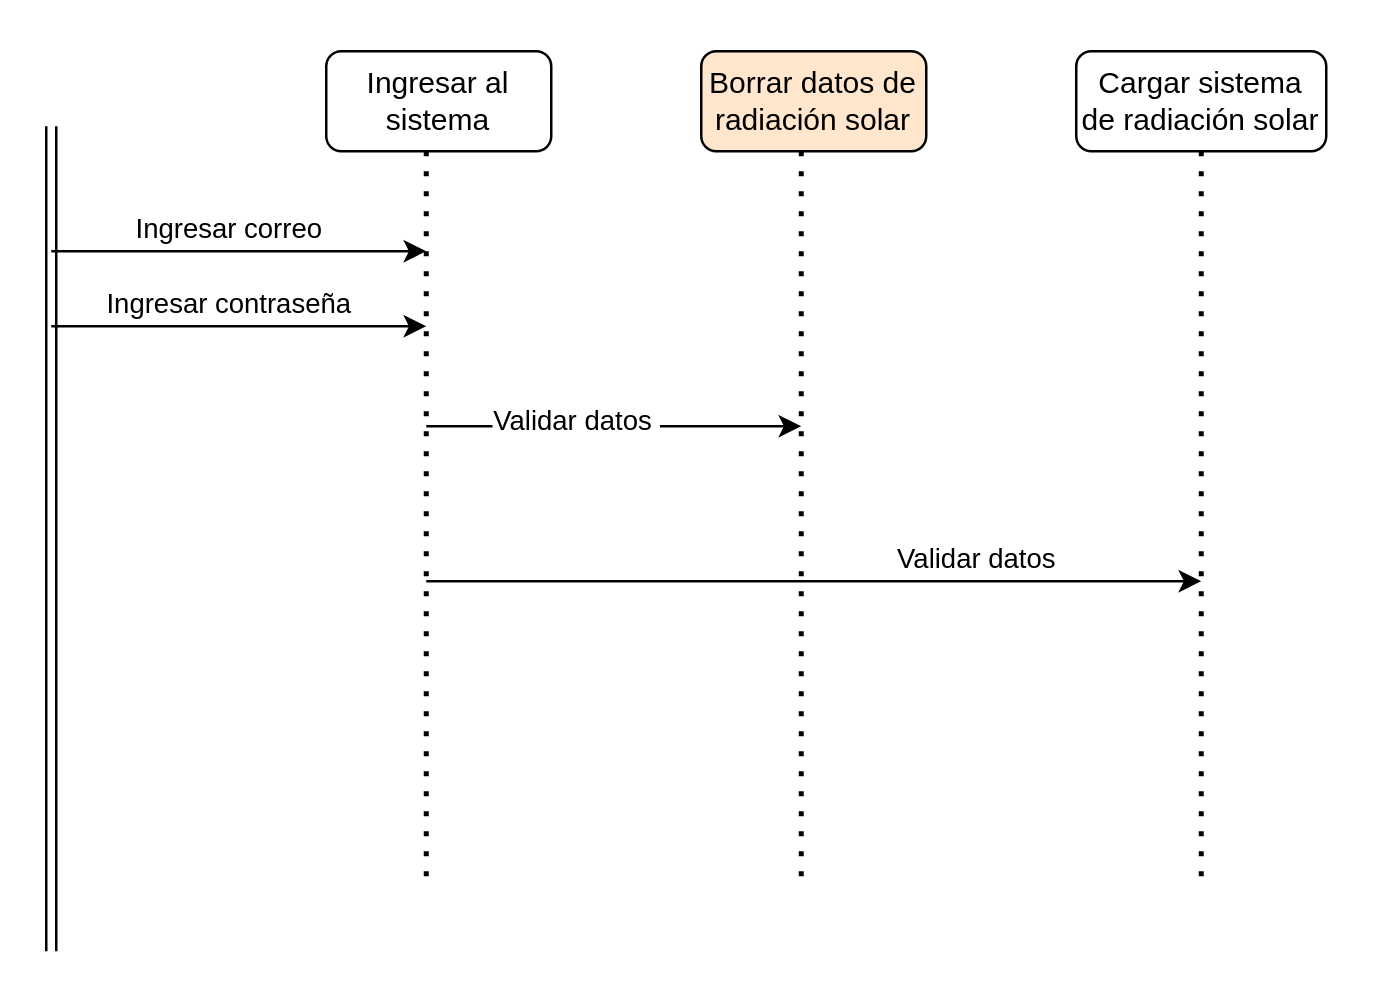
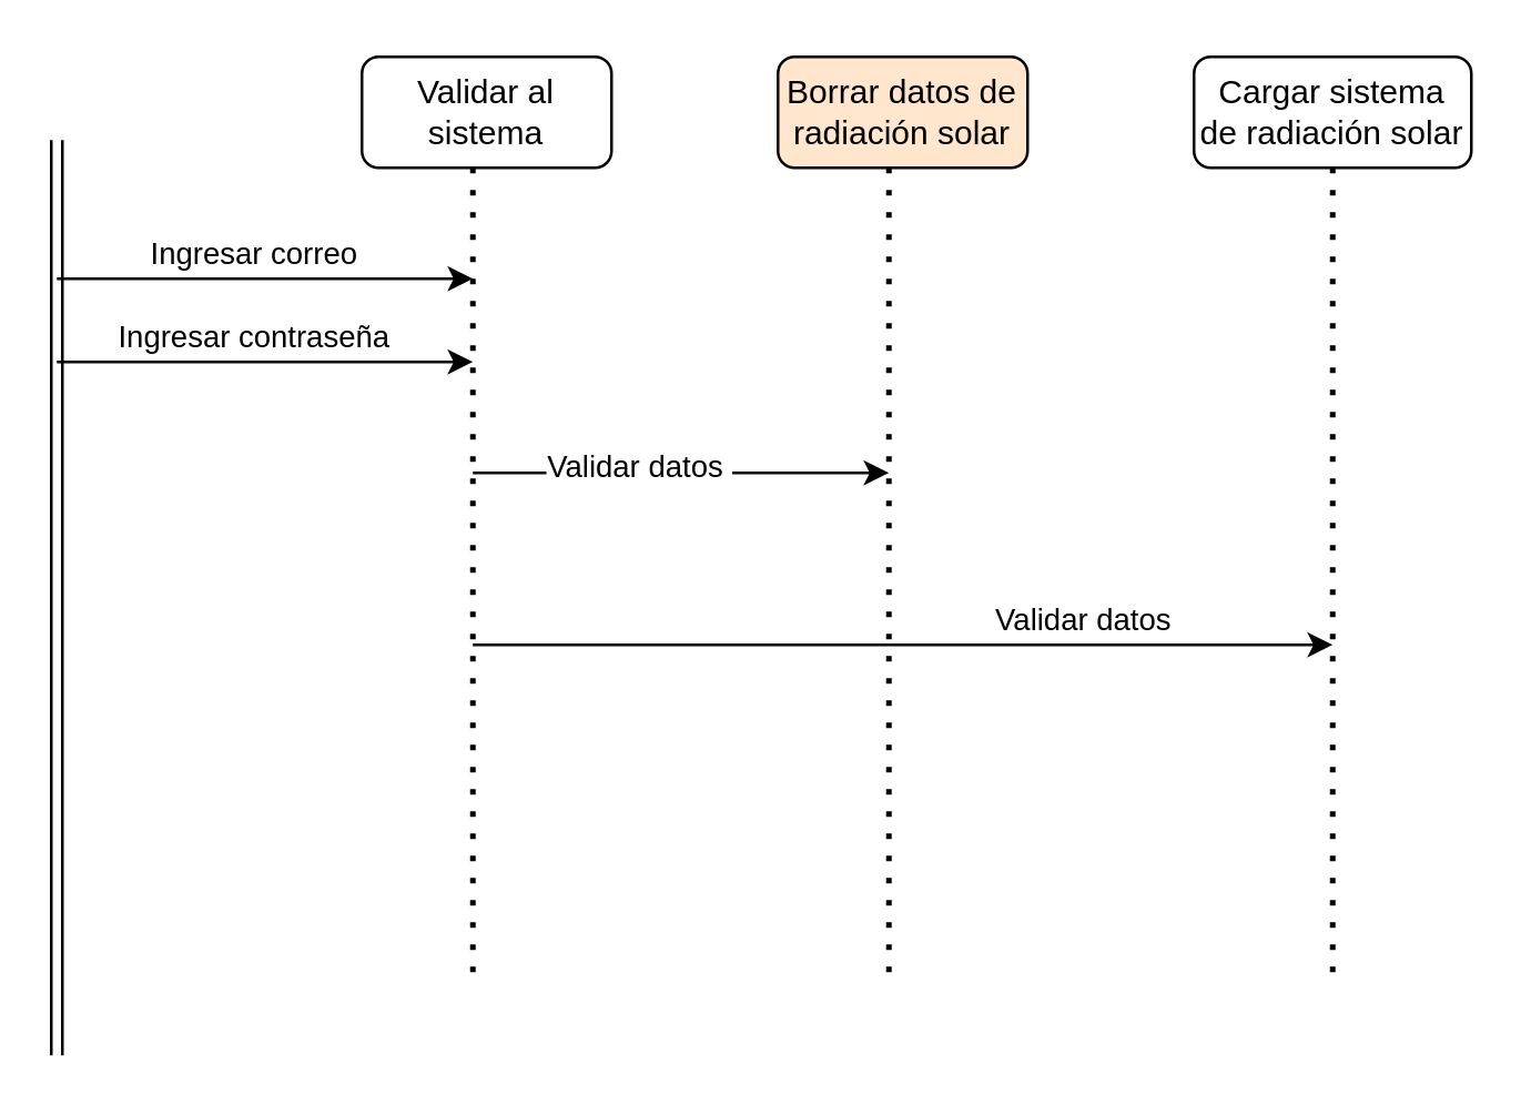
  <mxCell id="0" />
  <mxCell id="1" parent="0" />
  <mxCell id="2" value="" style="shape=link;html=1;" parent="1" edge="1"><mxGeometry width="100" relative="1" as="geometry"><mxPoint x="20" y="50" as="sourcePoint" /><mxPoint x="20" y="380" as="targetPoint" /><Array as="points"><mxPoint x="20" y="250" /></Array></mxGeometry></mxCell>
  <mxCell id="3" value="" style="endArrow=none;dashed=1;html=1;dashPattern=1 3;strokeWidth=2;" parent="1" edge="1"><mxGeometry width="50" height="50" relative="1" as="geometry"><mxPoint x="170" y="350" as="sourcePoint" /><mxPoint x="170" y="60" as="targetPoint" /></mxGeometry></mxCell>
  <mxCell id="4" value="" style="endArrow=none;dashed=1;html=1;dashPattern=1 3;strokeWidth=2;" parent="1" edge="1"><mxGeometry width="50" height="50" relative="1" as="geometry"><mxPoint x="320" y="350" as="sourcePoint" /><mxPoint x="320" y="60" as="targetPoint" /></mxGeometry></mxCell>
  <mxCell id="5" value="" style="endArrow=none;dashed=1;html=1;dashPattern=1 3;strokeWidth=2;" parent="1" edge="1"><mxGeometry width="50" height="50" relative="1" as="geometry"><mxPoint x="480" y="350" as="sourcePoint" /><mxPoint x="480" y="60" as="targetPoint" /></mxGeometry></mxCell>
  <mxCell id="6" value="Borrar datos de radiación solar" style="rounded=1;whiteSpace=wrap;html=1;fillColor=#ffe6cc;" parent="1" vertex="1"><mxGeometry x="280" y="20" width="90" height="40" as="geometry" /></mxCell>
  <mxCell id="7" value="Cargar sistema de radiación solar" style="rounded=1;whiteSpace=wrap;html=1;" parent="1" vertex="1"><mxGeometry x="430" y="20" width="100" height="40" as="geometry" /></mxCell>
- <mxCell id="8" value="Ingresar al sistema" style="rounded=1;whiteSpace=wrap;html=1;" parent="1" vertex="1"><mxGeometry x="130" y="20" width="90" height="40" as="geometry" /></mxCell>
+ <mxCell id="8" value="Validar al sistema" style="rounded=1;whiteSpace=wrap;html=1;" parent="1" vertex="1"><mxGeometry x="130" y="20" width="90" height="40" as="geometry" /></mxCell>
  <mxCell id="9" value="" style="endArrow=classic;html=1;" parent="1" edge="1"><mxGeometry width="50" height="50" relative="1" as="geometry"><mxPoint x="20" y="100" as="sourcePoint" /><mxPoint x="170" y="100" as="targetPoint" /></mxGeometry></mxCell>
  <mxCell id="10" value="Ingresar correo" style="edgeLabel;html=1;align=center;verticalAlign=middle;resizable=0;points=[];" parent="9" vertex="1" connectable="0"><mxGeometry x="-0.539" y="3" relative="1" as="geometry"><mxPoint x="35" y="-7" as="offset" /></mxGeometry></mxCell>
  <mxCell id="11" value="" style="endArrow=classic;html=1;" parent="1" edge="1"><mxGeometry width="50" height="50" relative="1" as="geometry"><mxPoint x="20" y="130" as="sourcePoint" /><mxPoint x="170" y="130" as="targetPoint" /><Array as="points"><mxPoint x="90" y="130" /></Array></mxGeometry></mxCell>
  <mxCell id="12" value="Ingresar contraseña" style="edgeLabel;html=1;align=center;verticalAlign=middle;resizable=0;points=[];" parent="11" vertex="1" connectable="0"><mxGeometry x="-0.539" y="3" relative="1" as="geometry"><mxPoint x="35" y="-7" as="offset" /></mxGeometry></mxCell>
  <mxCell id="13" value="" style="endArrow=classic;html=1;" parent="1" edge="1"><mxGeometry width="50" height="50" relative="1" as="geometry"><mxPoint x="170" y="170" as="sourcePoint" /><mxPoint x="320" y="170" as="targetPoint" /></mxGeometry></mxCell>
  <mxCell id="14" value="Validar datos&amp;nbsp;" style="edgeLabel;html=1;align=center;verticalAlign=middle;resizable=0;points=[];" parent="13" vertex="1" connectable="0"><mxGeometry x="-0.219" y="3" relative="1" as="geometry"><mxPoint as="offset" /></mxGeometry></mxCell>
  <mxCell id="15" value="" style="endArrow=classic;html=1;" parent="1" edge="1"><mxGeometry width="50" height="50" relative="1" as="geometry"><mxPoint x="170" y="232" as="sourcePoint" /><mxPoint x="480" y="232" as="targetPoint" /></mxGeometry></mxCell>
  <mxCell id="16" value="Validar datos" style="edgeLabel;html=1;align=center;verticalAlign=middle;resizable=0;points=[];" parent="15" vertex="1" connectable="0"><mxGeometry x="-0.539" y="3" relative="1" as="geometry"><mxPoint x="148" y="-7" as="offset" /></mxGeometry></mxCell>
